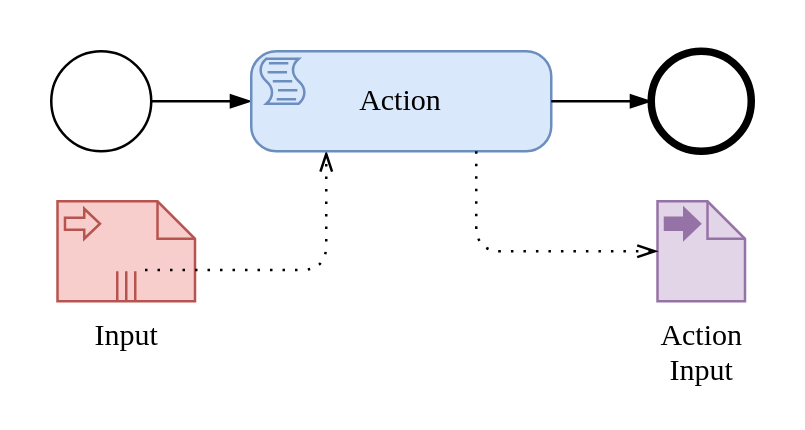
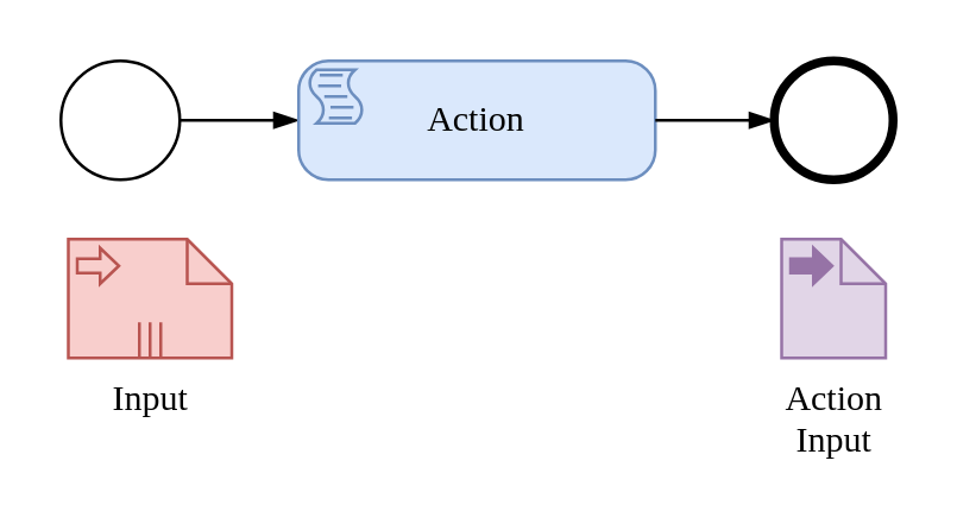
  <mxCell id="0" />
  <mxCell id="1" parent="0" />
  <mxCell id="2" value="Input" style="shape=mxgraph.bpmn.data;labelPosition=center;verticalLabelPosition=bottom;align=center;verticalAlign=top;whiteSpace=wrap;size=15;html=1;bpmnTransferType=input;isCollection=1;fillColor=#f8cecc;strokeColor=#b85450;fontFamily=Verdana;" vertex="1" parent="1"><mxGeometry x="22.5" y="80" width="55" height="40" as="geometry" /></mxCell>
- <mxCell id="3" value="" style="edgeStyle=elbowEdgeStyle;fontSize=12;html=1;endFill=0;startFill=0;endSize=6;startSize=6;dashed=1;dashPattern=1 4;endArrow=openThin;startArrow=none;exitX=0;exitY=0;exitDx=35;exitDy=27.5;exitPerimeter=0;entryX=0.25;entryY=1;entryDx=0;entryDy=0;entryPerimeter=0;" edge="1" parent="1" source="2" target="6"><mxGeometry width="160" relative="1" as="geometry"><mxPoint x="100" y="110" as="sourcePoint" /><mxPoint x="180" y="100" as="targetPoint" /><Array as="points"><mxPoint x="130" y="90" /><mxPoint x="100" y="100" /><mxPoint x="130" y="150" /><mxPoint x="160" y="130" /></Array></mxGeometry></mxCell>
  <mxCell id="4" value="" style="points=[[0.145,0.145,0],[0.5,0,0],[0.855,0.145,0],[1,0.5,0],[0.855,0.855,0],[0.5,1,0],[0.145,0.855,0],[0,0.5,0]];shape=mxgraph.bpmn.event;html=1;verticalLabelPosition=bottom;labelBackgroundColor=#ffffff;verticalAlign=top;align=center;perimeter=ellipsePerimeter;outlineConnect=0;aspect=fixed;outline=standard;symbol=general;" vertex="1" parent="1"><mxGeometry x="20" y="20" width="40" height="40" as="geometry" /></mxCell>
  <mxCell id="5" value="" style="edgeStyle=elbowEdgeStyle;fontSize=12;html=1;endArrow=blockThin;endFill=1;exitX=1;exitY=0.5;exitDx=0;exitDy=0;exitPerimeter=0;entryX=0;entryY=0.5;entryDx=0;entryDy=0;entryPerimeter=0;" edge="1" parent="1" source="4" target="6"><mxGeometry width="160" relative="1" as="geometry"><mxPoint x="100" y="110" as="sourcePoint" /><mxPoint x="110" y="40" as="targetPoint" /></mxGeometry></mxCell>
  <mxCell id="6" value="Action" style="points=[[0.25,0,0],[0.5,0,0],[0.75,0,0],[1,0.25,0],[1,0.5,0],[1,0.75,0],[0.75,1,0],[0.5,1,0],[0.25,1,0],[0,0.75,0],[0,0.5,0],[0,0.25,0]];shape=mxgraph.bpmn.task;whiteSpace=wrap;rectStyle=rounded;size=10;taskMarker=script;fillColor=#dae8fc;strokeColor=#6c8ebf;fontFamily=Verdana;" vertex="1" parent="1"><mxGeometry x="100" y="20" width="120" height="40" as="geometry" /></mxCell>
  <mxCell id="7" value="" style="points=[[0.145,0.145,0],[0.5,0,0],[0.855,0.145,0],[1,0.5,0],[0.855,0.855,0],[0.5,1,0],[0.145,0.855,0],[0,0.5,0]];shape=mxgraph.bpmn.event;html=1;verticalLabelPosition=bottom;labelBackgroundColor=#ffffff;verticalAlign=top;align=center;perimeter=ellipsePerimeter;outlineConnect=0;aspect=fixed;outline=end;symbol=terminate2;" vertex="1" parent="1"><mxGeometry x="260" y="20" width="40" height="40" as="geometry" /></mxCell>
  <mxCell id="8" value="" style="edgeStyle=elbowEdgeStyle;fontSize=12;html=1;endArrow=blockThin;endFill=1;exitX=1;exitY=0.5;exitDx=0;exitDy=0;exitPerimeter=0;entryX=0;entryY=0.5;entryDx=0;entryDy=0;entryPerimeter=0;" edge="1" parent="1" source="6" target="7"><mxGeometry width="160" relative="1" as="geometry"><mxPoint x="70" y="430" as="sourcePoint" /><mxPoint x="110" y="430" as="targetPoint" /></mxGeometry></mxCell>
  <mxCell id="9" value="Action Input" style="shape=mxgraph.bpmn.data;labelPosition=center;verticalLabelPosition=bottom;align=center;verticalAlign=top;whiteSpace=wrap;size=15;html=1;bpmnTransferType=output;fillColor=#e1d5e7;strokeColor=#9673a6;fontFamily=Verdana;" vertex="1" parent="1"><mxGeometry x="262.5" y="80" width="35" height="40" as="geometry" /></mxCell>
- <mxCell id="10" value="" style="edgeStyle=elbowEdgeStyle;fontSize=12;html=1;endFill=0;startFill=0;endSize=6;startSize=6;dashed=1;dashPattern=1 4;endArrow=openThin;startArrow=none;exitX=0.75;exitY=1;exitDx=0;exitDy=0;exitPerimeter=0;entryX=0;entryY=0.5;entryDx=0;entryDy=0;entryPerimeter=0;" edge="1" parent="1" source="6" target="9"><mxGeometry width="160" relative="1" as="geometry"><mxPoint x="65" y="187.5" as="sourcePoint" /><mxPoint x="250" y="180" as="targetPoint" /><Array as="points"><mxPoint x="190" y="120" /><mxPoint x="170" y="140" /></Array></mxGeometry></mxCell>
